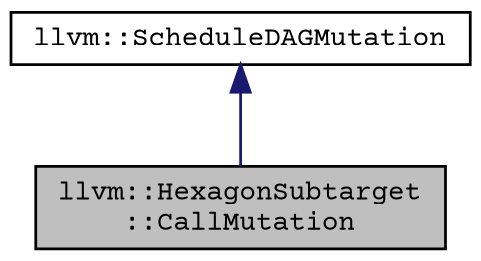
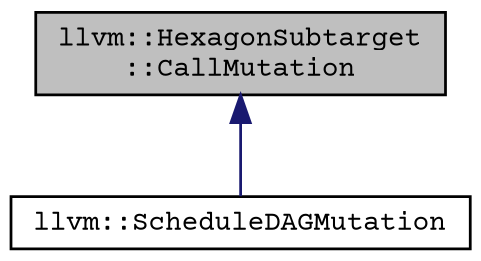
  digraph {
    fontname="Courier Prime"
    node [color=black fontname="Courier Prime" fontsize=10 shape=record]
    n1 [fillcolor=grey75 fontcolor=black height=0.2 label="llvm::HexagonSubtarget\l::CallMutation" style=filled width=0.4]
    n2 [height=0.2 label="llvm::ScheduleDAGMutation" width=0.4]
-   n2 -> n1 [color=midnightblue dir=back fontname="Courier Prime" fontsize=10 labelfontname=Helvetica labelfontsize=10 style=solid]
+   n1 -> n2 [color=midnightblue dir=back fontname="Courier Prime" fontsize=10 labelfontname=Helvetica labelfontsize=10 style=solid]
  }
